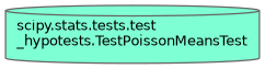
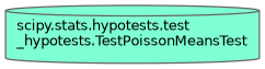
  digraph {
    rankdir=LR
-   n1 [color=grey40 fillcolor=aquamarine fontname=Helvetica fontsize=10 height=0.2 label="scipy.stats.tests.test\l_hypotests.TestPoissonMeansTest" shape=cylinder style=filled width=0.4]
+   n1 [color=grey40 fillcolor=aquamarine fontname=Helvetica fontsize=10 height=0.2 label="scipy.stats.hypotests.test\l_hypotests.TestPoissonMeansTest" shape=cylinder style=filled width=0.4]
  }
